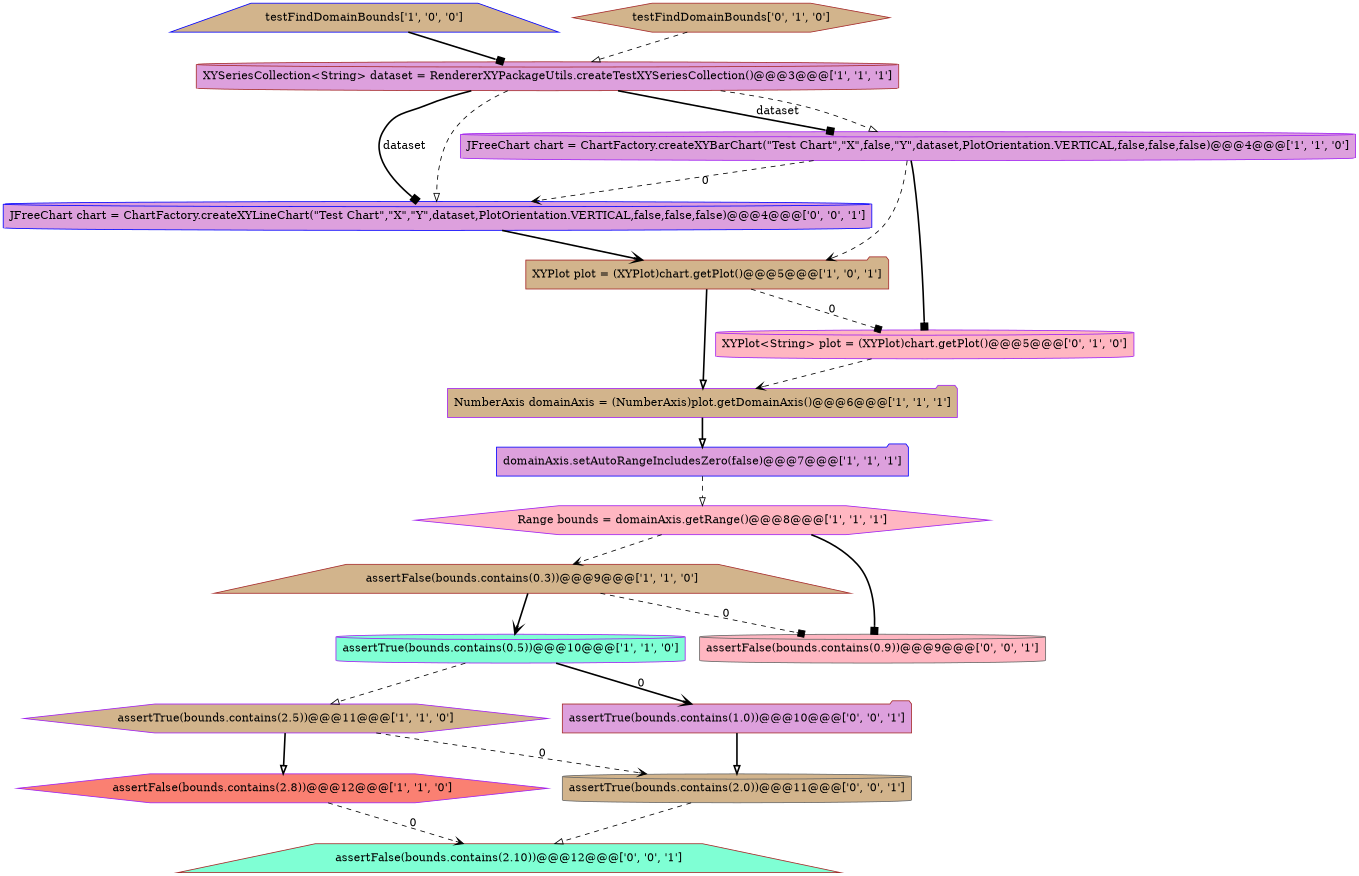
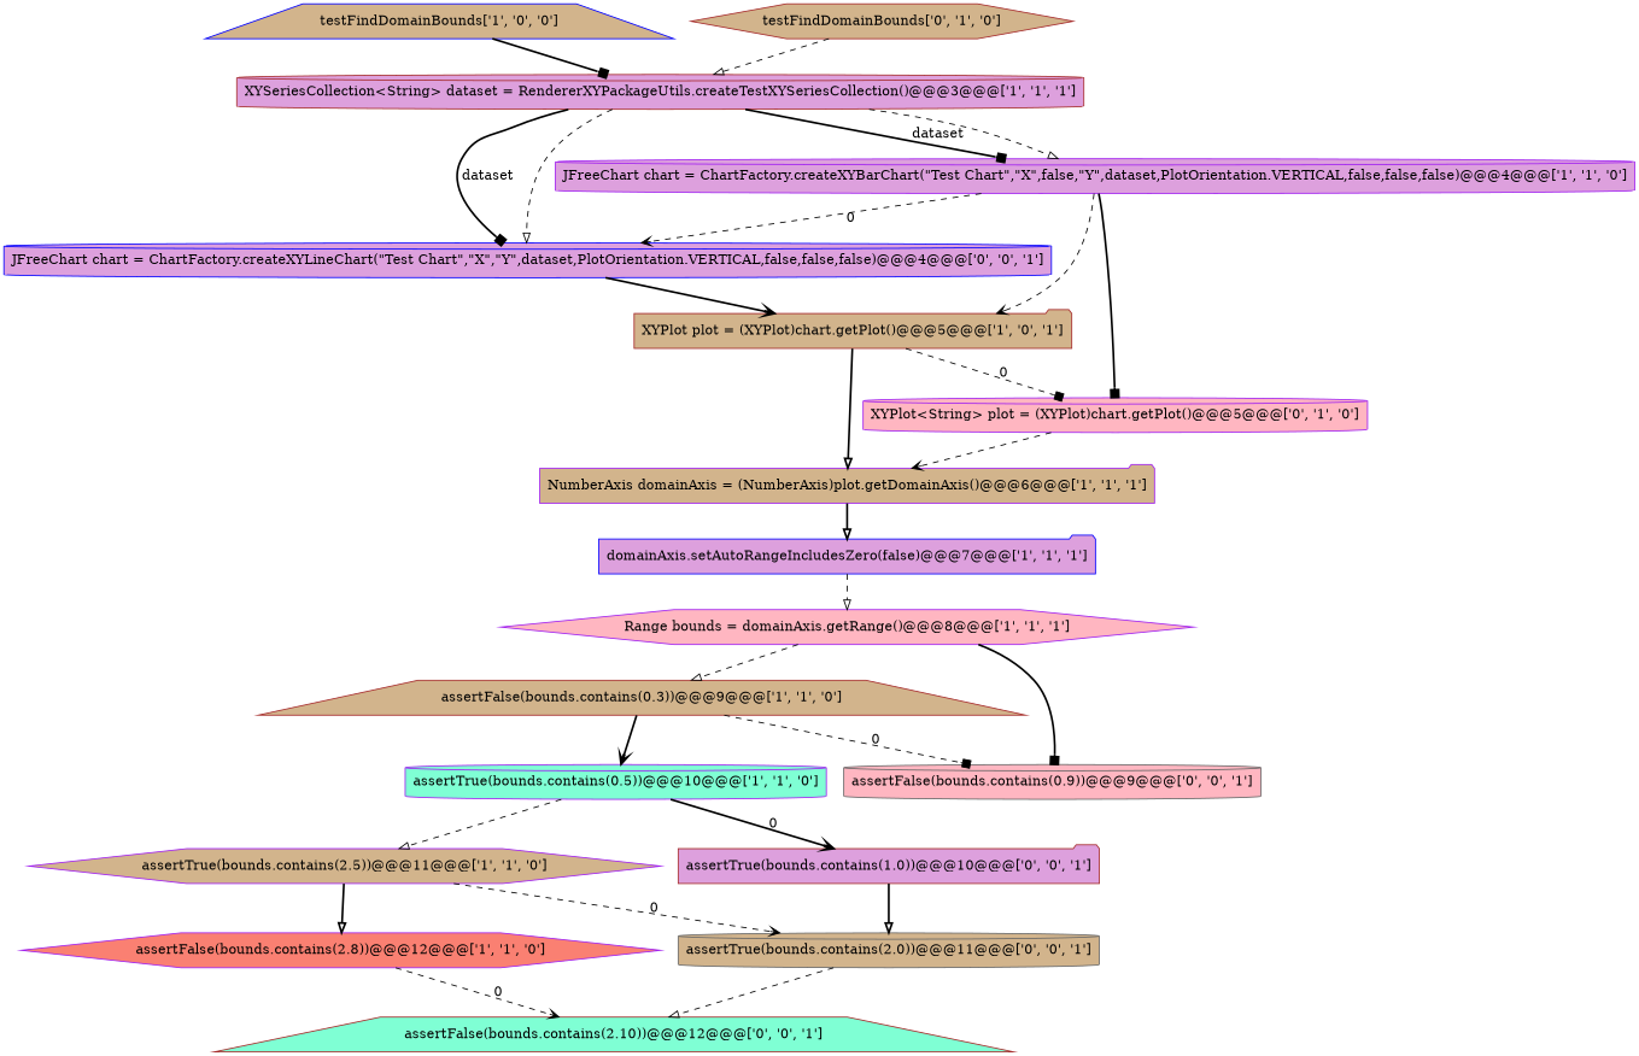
  digraph {
    node [color=purple fillcolor=tan shape=cylinder style=filled]
    edge [arrowhead=onormal style=dashed]
    n1 [fillcolor=aquamarine label="assertTrue(bounds.contains(0.5))@@@10@@@['1', '1', '0']"]
    n2 [label="assertTrue(bounds.contains(2.5))@@@11@@@['1', '1', '0']" shape=hexagon]
    n3 [color=brown fillcolor=plum label="assertTrue(bounds.contains(1.0))@@@10@@@['0', '0', '1']" shape=folder]
    n4 [color=gray40 label="assertTrue(bounds.contains(2.0))@@@11@@@['0', '0', '1']"]
    n5 [fillcolor=salmon label="assertFalse(bounds.contains(2.8))@@@12@@@['1', '1', '0']" shape=hexagon]
    n6 [color=blue label="testFindDomainBounds['1', '0', '0']" shape=trapezium]
    n7 [color=brown fillcolor=plum label="XYSeriesCollection<String> dataset = RendererXYPackageUtils.createTestXYSeriesCollection()@@@3@@@['1', '1', '1']"]
    n8 [fillcolor=plum label="JFreeChart chart = ChartFactory.createXYBarChart(\"Test Chart\",\"X\",false,\"Y\",dataset,PlotOrientation.VERTICAL,false,false,false)@@@4@@@['1', '1', '0']"]
    n9 [color=blue fillcolor=plum label="JFreeChart chart = ChartFactory.createXYLineChart(\"Test Chart\",\"X\",\"Y\",dataset,PlotOrientation.VERTICAL,false,false,false)@@@4@@@['0', '0', '1']"]
    n10 [color=brown fillcolor=aquamarine label="assertFalse(bounds.contains(2.10))@@@12@@@['0', '0', '1']" shape=trapezium]
    n11 [color=blue fillcolor=plum label="domainAxis.setAutoRangeIncludesZero(false)@@@7@@@['1', '1', '1']" shape=folder]
    n12 [fillcolor=lightpink label="Range bounds = domainAxis.getRange()@@@8@@@['1', '1', '1']" shape=hexagon]
    n13 [color=brown label="assertFalse(bounds.contains(0.3))@@@9@@@['1', '1', '0']" shape=trapezium]
    n14 [color=gray40 fillcolor=lightpink label="assertFalse(bounds.contains(0.9))@@@9@@@['0', '0', '1']"]
    n15 [color=brown label="testFindDomainBounds['0', '1', '0']" shape=hexagon]
    n16 [label="NumberAxis domainAxis = (NumberAxis)plot.getDomainAxis()@@@6@@@['1', '1', '1']" shape=folder]
    n17 [fillcolor=lightpink label="XYPlot<String> plot = (XYPlot)chart.getPlot()@@@5@@@['0', '1', '0']"]
    n18 [color=brown label="XYPlot plot = (XYPlot)chart.getPlot()@@@5@@@['1', '0', '1']" shape=folder]
    n1 -> n2
    n1 -> n3 [arrowhead=vee label=0 style=bold]
    n2 -> n4 [arrowhead=vee label=0]
    n2 -> n5 [style=bold]
    n3 -> n4 [style=bold]
    n4 -> n10
    n5 -> n10 [arrowhead=vee label=0]
    n6 -> n7 [arrowhead=box style=bold]
    n7 -> n8 [arrowhead=box label=dataset style=bold]
    n7 -> n8
    n7 -> n9 [arrowhead=box label=dataset style=bold]
    n7 -> n9
    n8 -> n9 [arrowhead=vee label=0]
    n8 -> n17 [arrowhead=box style=bold]
    n8 -> n18 [arrowhead=vee]
    n9 -> n18 [arrowhead=vee style=bold]
    n11 -> n12
-   n12 -> n13 [arrowhead=vee]
+   n12 -> n13
    n12 -> n14 [arrowhead=box style=bold]
    n13 -> n1 [arrowhead=vee style=bold]
    n13 -> n14 [arrowhead=box label=0]
    n15 -> n7
    n16 -> n11 [style=bold]
    n17 -> n16 [arrowhead=vee]
    n18 -> n16 [style=bold]
    n18 -> n17 [arrowhead=box label=0]
  }
